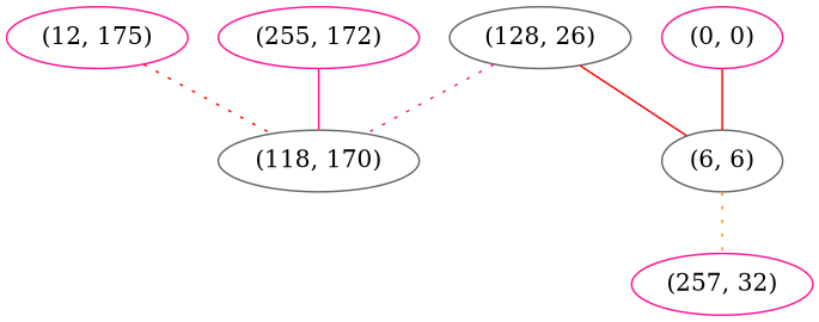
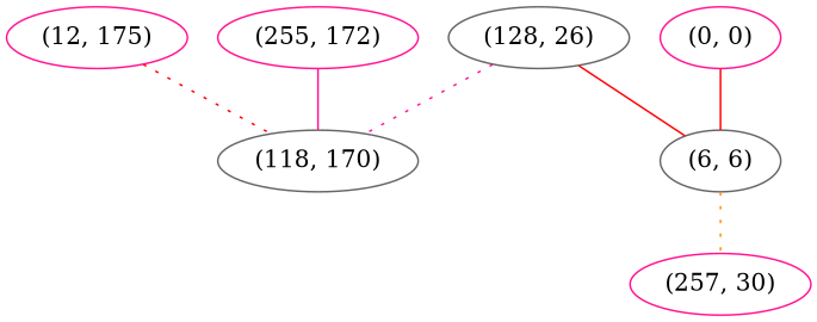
  graph {
    node [color=deeppink]
    edge [color=red style=dotted weight=1]
    "(118, 170)" [color=gray40]
    "(12, 175)"
    "(6, 6)" [color=gray40]
    "(0, 0)"
-   "(257, 30)" [label="(257, 32)"]
+   "(257, 30)"
    "(128, 26)" [color=gray40]
    "(255, 172)"
    "(12, 175)" -- "(118, 170)"
    "(6, 6)" -- "(257, 30)" [color=darkorange]
    "(0, 0)" -- "(6, 6)" [style=solid weight=4]
    "(128, 26)" -- "(118, 170)" [color=deeppink]
    "(128, 26)" -- "(6, 6)" [style=solid]
    "(255, 172)" -- "(118, 170)" [color=deeppink style=solid]
  }
